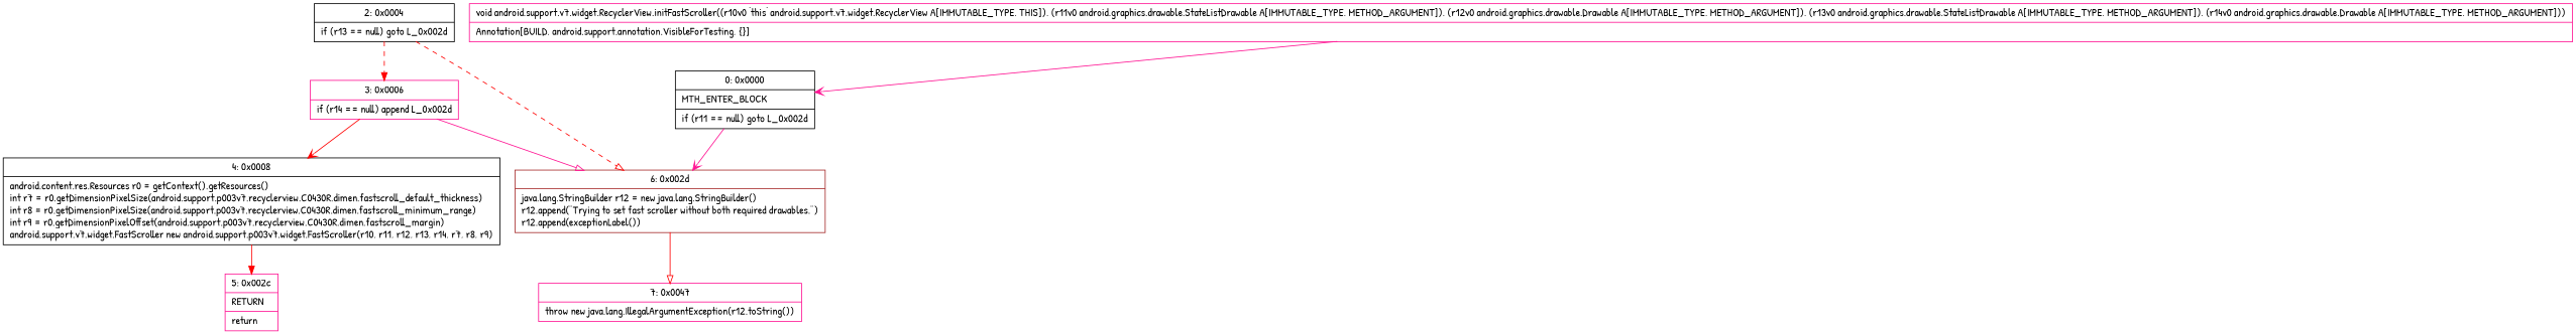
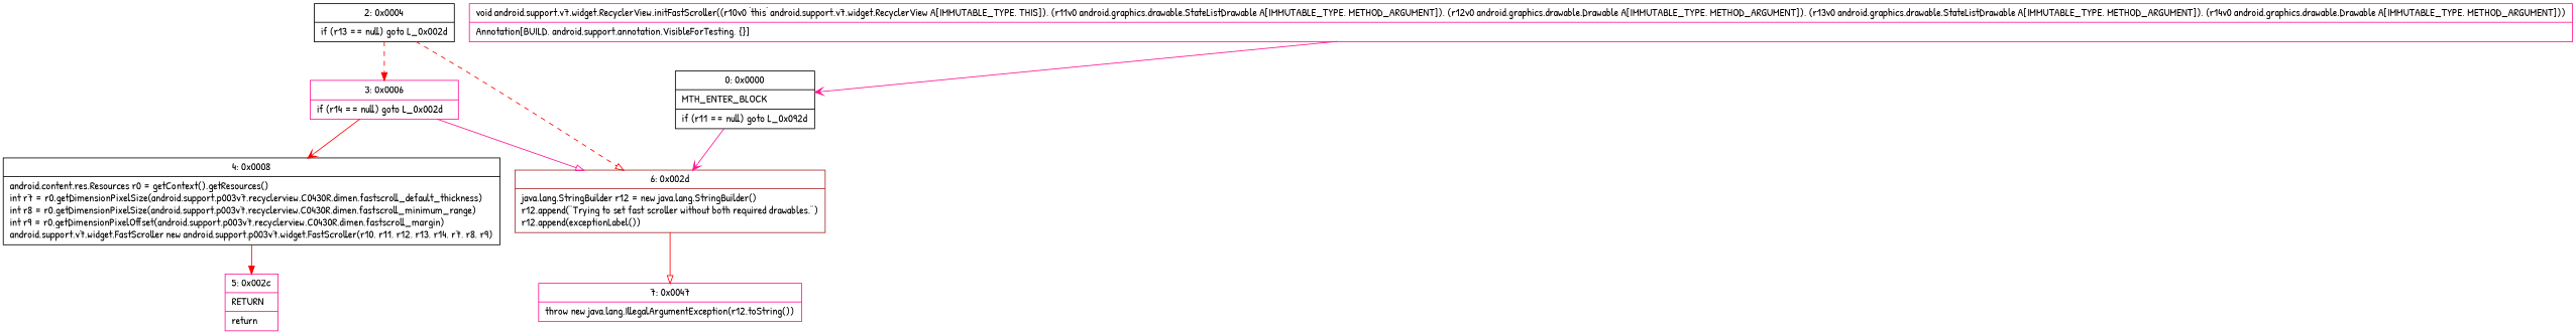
  digraph {
    fontname="Patrick Hand"
    node [color=deeppink fontname="Patrick Hand" shape=record]
    edge [arrowhead=vee color=red fontname="Patrick Hand"]
-   n1 [color=black label="{0\:\ 0x0000|MTH_ENTER_BLOCK\l|if (r11 == null) goto L_0x002d\l}"]
+   n1 [color=black label="{0\:\ 0x0000|MTH_ENTER_BLOCK\l|if (r11 == null) goto L_0x092d\l}"]
    n2 [color=brown label="{6\:\ 0x002d|java.lang.StringBuilder r12 = new java.lang.StringBuilder()\lr12.append(\"Trying to set fast scroller without both required drawables.\")\lr12.append(exceptionLabel())\l}"]
    n3 [label="{7\:\ 0x0047|throw new java.lang.IllegalArgumentException(r12.toString())\l}"]
    n4 [color=black label="{2\:\ 0x0004|if (r13 == null) goto L_0x002d\l}"]
-   n5 [label="{3\:\ 0x0006|if (r14 == null) append L_0x002d\l}"]
+   n5 [label="{3\:\ 0x0006|if (r14 == null) goto L_0x002d\l}"]
    n6 [color=black label="{4\:\ 0x0008|android.content.res.Resources r0 = getContext().getResources()\lint r7 = r0.getDimensionPixelSize(android.support.p003v7.recyclerview.C0430R.dimen.fastscroll_default_thickness)\lint r8 = r0.getDimensionPixelSize(android.support.p003v7.recyclerview.C0430R.dimen.fastscroll_minimum_range)\lint r9 = r0.getDimensionPixelOffset(android.support.p003v7.recyclerview.C0430R.dimen.fastscroll_margin)\landroid.support.v7.widget.FastScroller new android.support.p003v7.widget.FastScroller(r10, r11, r12, r13, r14, r7, r8, r9)\l}"]
    n7 [label="{5\:\ 0x002c|RETURN\l|return\l}"]
    n8 [label="{void android.support.v7.widget.RecyclerView.initFastScroller((r10v0 'this' android.support.v7.widget.RecyclerView A[IMMUTABLE_TYPE, THIS]), (r11v0 android.graphics.drawable.StateListDrawable A[IMMUTABLE_TYPE, METHOD_ARGUMENT]), (r12v0 android.graphics.drawable.Drawable A[IMMUTABLE_TYPE, METHOD_ARGUMENT]), (r13v0 android.graphics.drawable.StateListDrawable A[IMMUTABLE_TYPE, METHOD_ARGUMENT]), (r14v0 android.graphics.drawable.Drawable A[IMMUTABLE_TYPE, METHOD_ARGUMENT]))  | Annotation[BUILD, android.support.annotation.VisibleForTesting, \{\}]\l}"]
    n1 -> n2 [color=deeppink]
    n2 -> n3 [arrowhead=onormal]
    n4 -> n2 [arrowhead=onormal style=dashed]
    n4 -> n5 [arrowhead=normal style=dashed]
    n5 -> n2 [arrowhead=onormal color=deeppink]
    n5 -> n6 [style=solid]
    n6 -> n7 [arrowhead=normal]
    n8 -> n1 [color=deeppink]
  }
